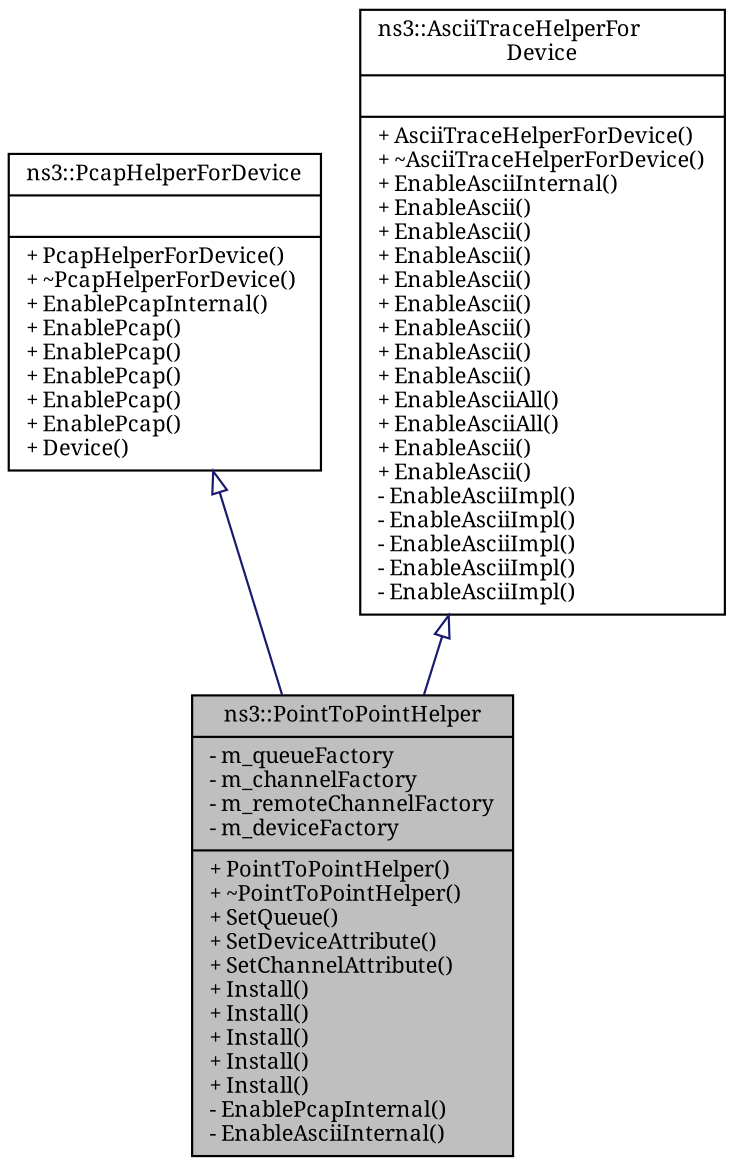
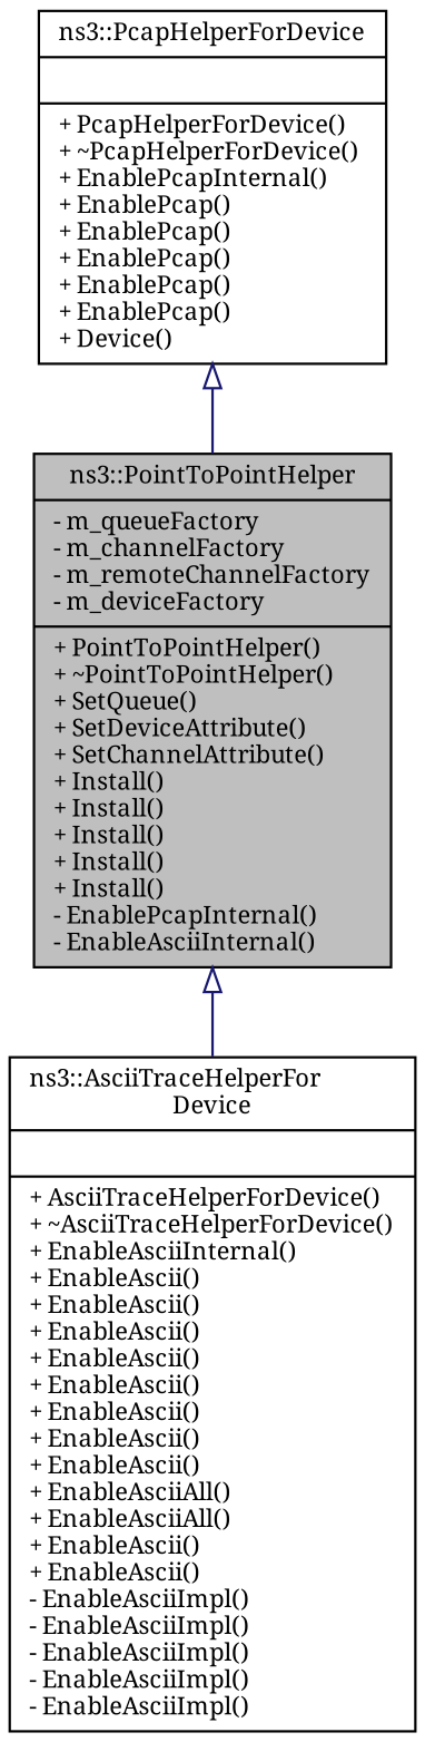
  digraph {
    fontname="Noto Serif"
    node [color=black fillcolor=white fontname="Noto Serif" fontsize=10 shape=record style=filled]
    edge [arrowtail=onormal color=midnightblue dir=back fontname="Noto Serif" fontsize=10 labelfontname=Helvetica labelfontsize=10 style=solid]
    n1 [fillcolor=grey75 fontcolor=black height=0.2 label="{ns3::PointToPointHelper\n|- m_queueFactory\l- m_channelFactory\l- m_remoteChannelFactory\l- m_deviceFactory\l|+ PointToPointHelper()\l+ ~PointToPointHelper()\l+ SetQueue()\l+ SetDeviceAttribute()\l+ SetChannelAttribute()\l+ Install()\l+ Install()\l+ Install()\l+ Install()\l+ Install()\l- EnablePcapInternal()\l- EnableAsciiInternal()\l}" width=0.4]
    n2 [height=0.2 label="{ns3::PcapHelperForDevice\n||+ PcapHelperForDevice()\l+ ~PcapHelperForDevice()\l+ EnablePcapInternal()\l+ EnablePcap()\l+ EnablePcap()\l+ EnablePcap()\l+ EnablePcap()\l+ EnablePcap()\l+ Device()\l}" width=0.4]
    n3 [height=0.2 label="{ns3::AsciiTraceHelperFor\lDevice\n||+ AsciiTraceHelperForDevice()\l+ ~AsciiTraceHelperForDevice()\l+ EnableAsciiInternal()\l+ EnableAscii()\l+ EnableAscii()\l+ EnableAscii()\l+ EnableAscii()\l+ EnableAscii()\l+ EnableAscii()\l+ EnableAscii()\l+ EnableAscii()\l+ EnableAsciiAll()\l+ EnableAsciiAll()\l+ EnableAscii()\l+ EnableAscii()\l- EnableAsciiImpl()\l- EnableAsciiImpl()\l- EnableAsciiImpl()\l- EnableAsciiImpl()\l- EnableAsciiImpl()\l}" width=0.4]
    n2 -> n1
-   n3 -> n1
+   n1 -> n3
  }
